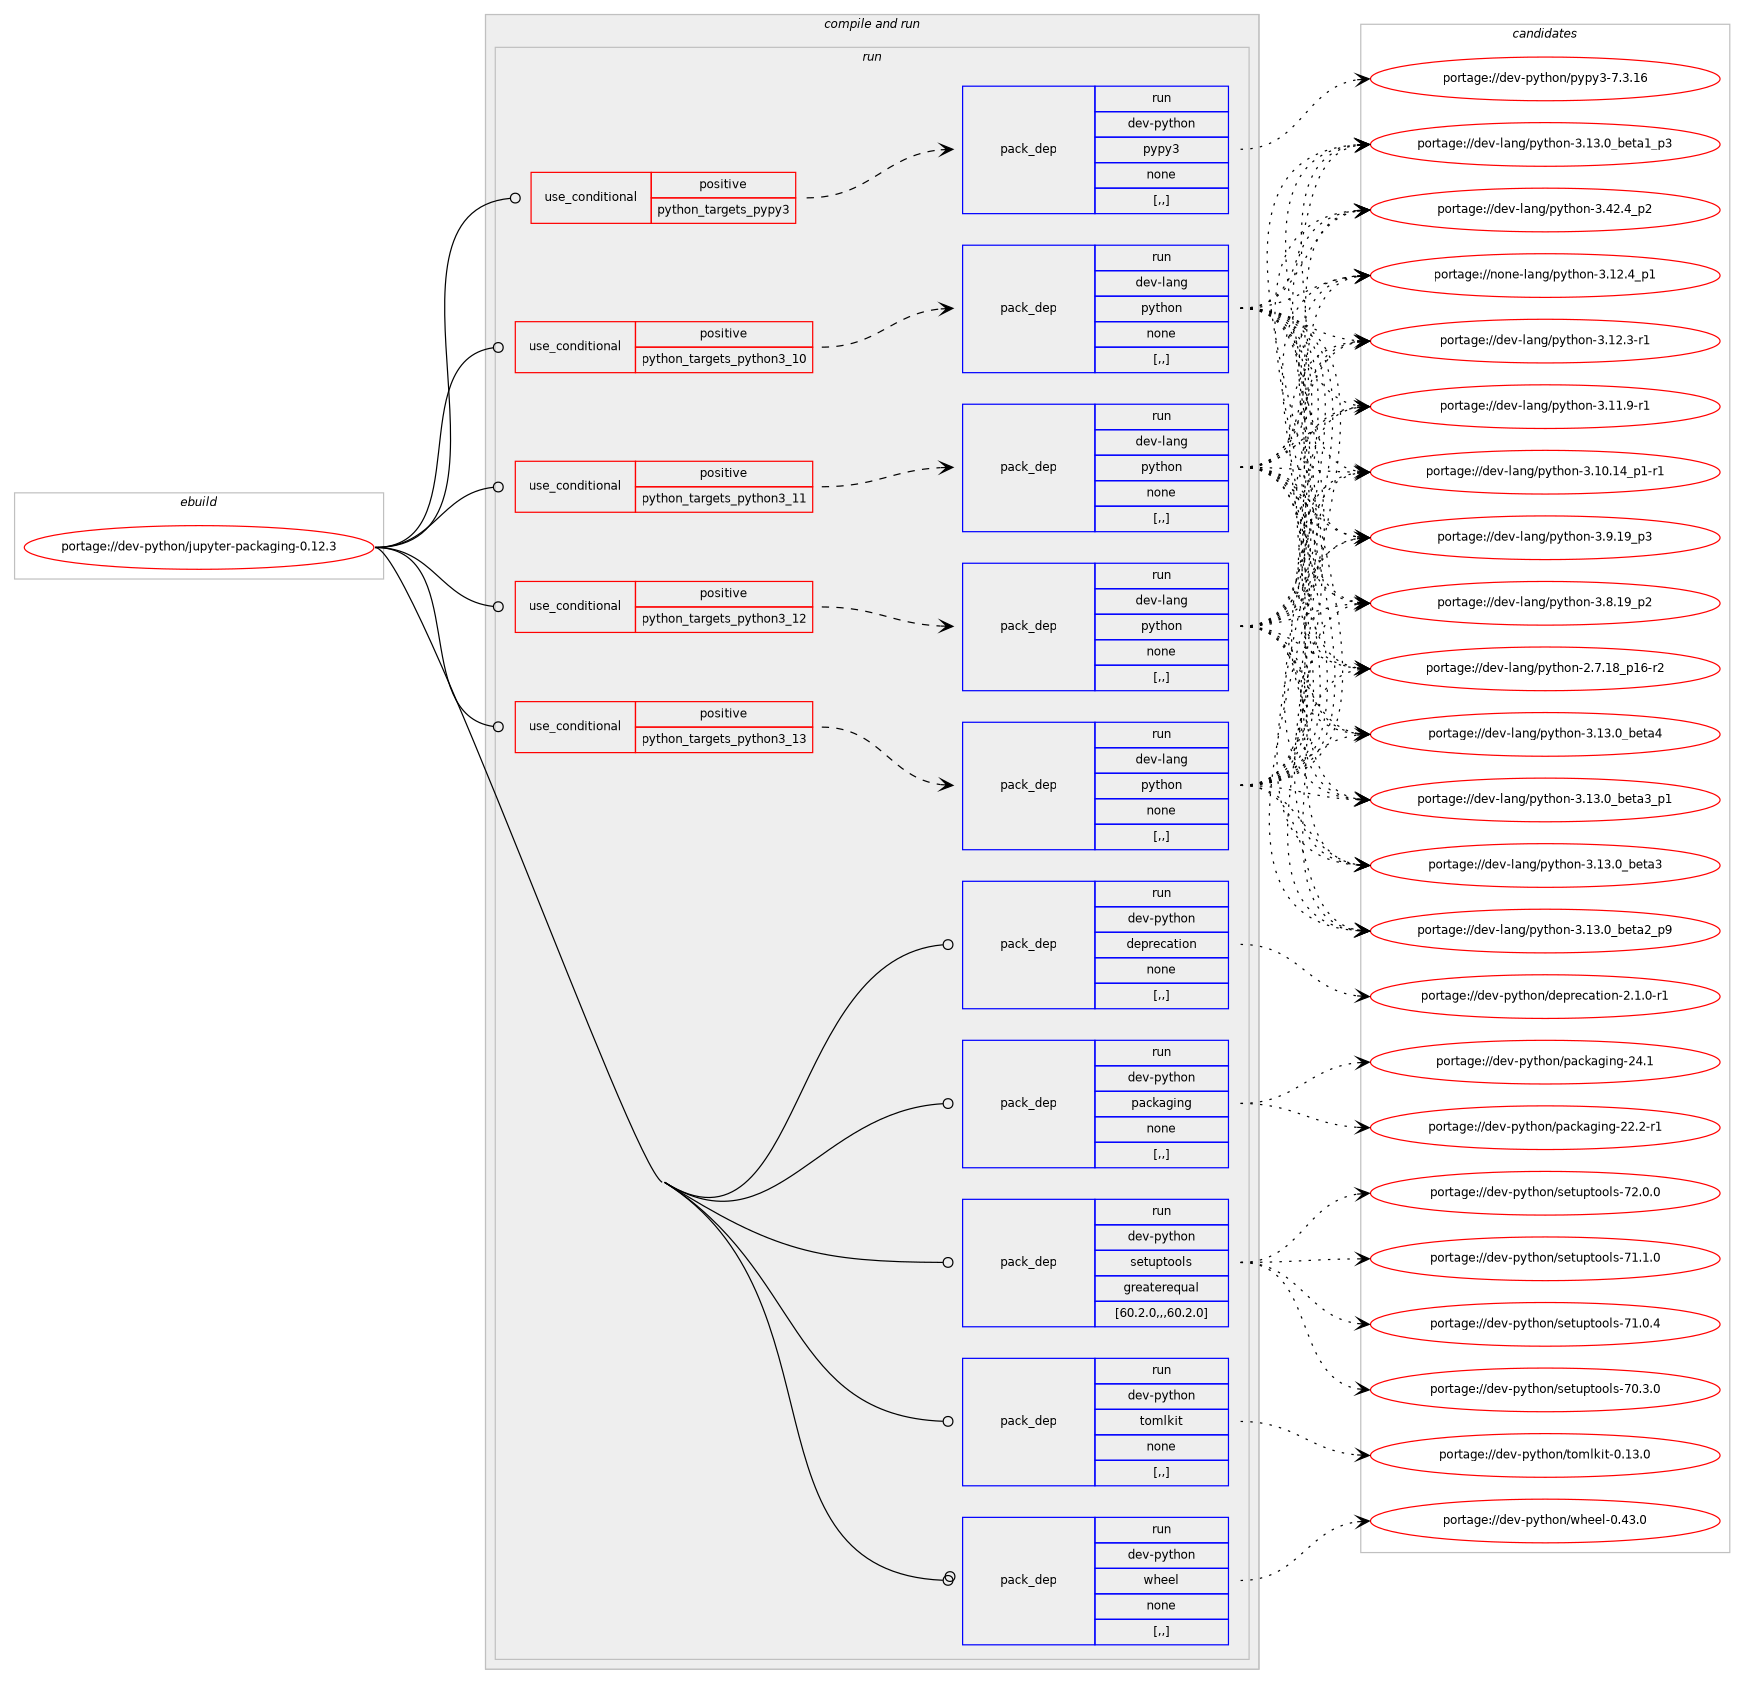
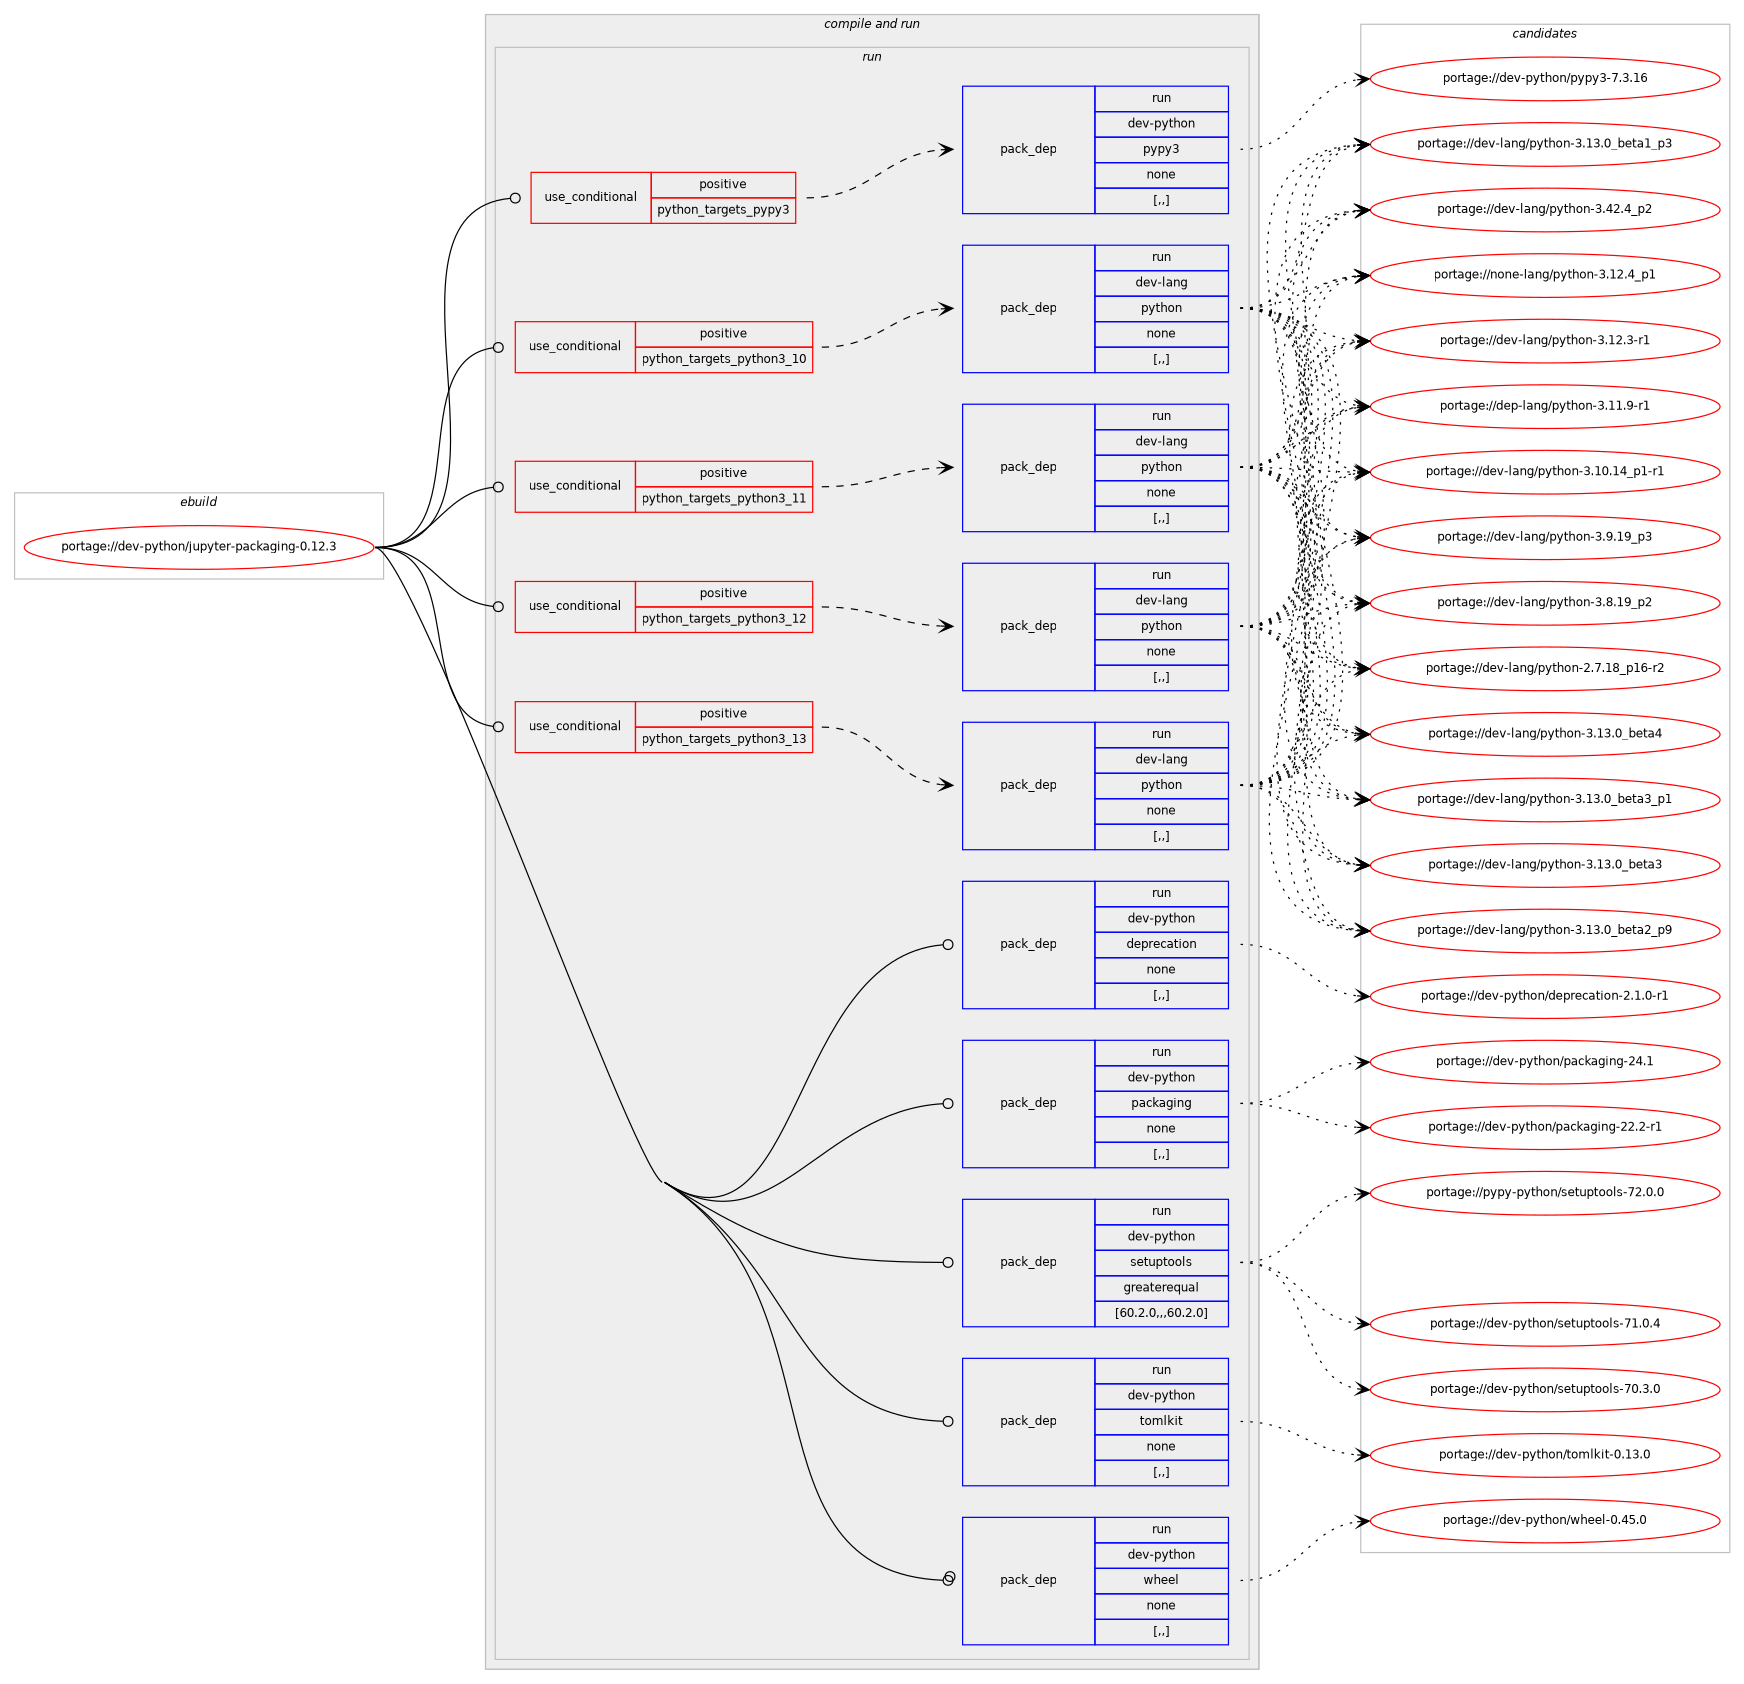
  digraph {
    compound=true
    concentrate=true
    fontname=Helvetica
    fontsize=10
    newrank=true
    rankdir=LR
    ranksep=1.5
    node [color=red fontname=Helvetica fontsize=10]
    edge [arrowhead=vee headport=w style=dotted tailport=e weight=100]
    n1 [label="portage://dev-python/jupyter-packaging-0.12.3" width=4]
    n2 [color=blue label=<<TABLE BORDER="0" CELLBORDER="1" CELLSPACING="0" CELLPADDING="4" WIDTH="220"><TR><TD ROWSPAN="6" CELLPADDING="30">pack_dep</TD></TR><TR><TD WIDTH="110">run</TD></TR><TR><TD>dev-python</TD></TR><TR><TD>pypy3</TD></TR><TR><TD>none</TD></TR><TR><TD>[,,]</TD></TR></TABLE>> shape=none]
    n3 [label=<<TABLE BORDER="0" CELLBORDER="1" CELLSPACING="0" CELLPADDING="4"><TR><TD ROWSPAN="3" CELLPADDING="10">use_conditional</TD></TR><TR><TD>positive</TD></TR><TR><TD>python_targets_pypy3</TD></TR></TABLE>> shape=none]
    n4 [color=blue label=<<TABLE BORDER="0" CELLBORDER="1" CELLSPACING="0" CELLPADDING="4" WIDTH="220"><TR><TD ROWSPAN="6" CELLPADDING="30">pack_dep</TD></TR><TR><TD WIDTH="110">run</TD></TR><TR><TD>dev-lang</TD></TR><TR><TD>python</TD></TR><TR><TD>none</TD></TR><TR><TD>[,,]</TD></TR></TABLE>> shape=none]
    n5 [label=<<TABLE BORDER="0" CELLBORDER="1" CELLSPACING="0" CELLPADDING="4"><TR><TD ROWSPAN="3" CELLPADDING="10">use_conditional</TD></TR><TR><TD>positive</TD></TR><TR><TD>python_targets_python3_10</TD></TR></TABLE>> shape=none]
    n6 [color=blue label=<<TABLE BORDER="0" CELLBORDER="1" CELLSPACING="0" CELLPADDING="4" WIDTH="220"><TR><TD ROWSPAN="6" CELLPADDING="30">pack_dep</TD></TR><TR><TD WIDTH="110">run</TD></TR><TR><TD>dev-lang</TD></TR><TR><TD>python</TD></TR><TR><TD>none</TD></TR><TR><TD>[,,]</TD></TR></TABLE>> shape=none]
    n7 [label=<<TABLE BORDER="0" CELLBORDER="1" CELLSPACING="0" CELLPADDING="4"><TR><TD ROWSPAN="3" CELLPADDING="10">use_conditional</TD></TR><TR><TD>positive</TD></TR><TR><TD>python_targets_python3_11</TD></TR></TABLE>> shape=none]
    n8 [color=blue label=<<TABLE BORDER="0" CELLBORDER="1" CELLSPACING="0" CELLPADDING="4" WIDTH="220"><TR><TD ROWSPAN="6" CELLPADDING="30">pack_dep</TD></TR><TR><TD WIDTH="110">run</TD></TR><TR><TD>dev-lang</TD></TR><TR><TD>python</TD></TR><TR><TD>none</TD></TR><TR><TD>[,,]</TD></TR></TABLE>> shape=none]
    n9 [label=<<TABLE BORDER="0" CELLBORDER="1" CELLSPACING="0" CELLPADDING="4"><TR><TD ROWSPAN="3" CELLPADDING="10">use_conditional</TD></TR><TR><TD>positive</TD></TR><TR><TD>python_targets_python3_12</TD></TR></TABLE>> shape=none]
    n10 [color=blue label=<<TABLE BORDER="0" CELLBORDER="1" CELLSPACING="0" CELLPADDING="4" WIDTH="220"><TR><TD ROWSPAN="6" CELLPADDING="30">pack_dep</TD></TR><TR><TD WIDTH="110">run</TD></TR><TR><TD>dev-lang</TD></TR><TR><TD>python</TD></TR><TR><TD>none</TD></TR><TR><TD>[,,]</TD></TR></TABLE>> shape=none]
    n11 [label=<<TABLE BORDER="0" CELLBORDER="1" CELLSPACING="0" CELLPADDING="4"><TR><TD ROWSPAN="3" CELLPADDING="10">use_conditional</TD></TR><TR><TD>positive</TD></TR><TR><TD>python_targets_python3_13</TD></TR></TABLE>> shape=none]
    n12 [color=blue label=<<TABLE BORDER="0" CELLBORDER="1" CELLSPACING="0" CELLPADDING="4" WIDTH="220"><TR><TD ROWSPAN="6" CELLPADDING="30">pack_dep</TD></TR><TR><TD WIDTH="110">run</TD></TR><TR><TD>dev-python</TD></TR><TR><TD>deprecation</TD></TR><TR><TD>none</TD></TR><TR><TD>[,,]</TD></TR></TABLE>> shape=none]
    n13 [color=blue label=<<TABLE BORDER="0" CELLBORDER="1" CELLSPACING="0" CELLPADDING="4" WIDTH="220"><TR><TD ROWSPAN="6" CELLPADDING="30">pack_dep</TD></TR><TR><TD WIDTH="110">run</TD></TR><TR><TD>dev-python</TD></TR><TR><TD>packaging</TD></TR><TR><TD>none</TD></TR><TR><TD>[,,]</TD></TR></TABLE>> shape=none]
    n14 [color=blue label=<<TABLE BORDER="0" CELLBORDER="1" CELLSPACING="0" CELLPADDING="4" WIDTH="220"><TR><TD ROWSPAN="6" CELLPADDING="30">pack_dep</TD></TR><TR><TD WIDTH="110">run</TD></TR><TR><TD>dev-python</TD></TR><TR><TD>setuptools</TD></TR><TR><TD>greaterequal</TD></TR><TR><TD>[60.2.0,,,60.2.0]</TD></TR></TABLE>> shape=none]
    n15 [color=blue label=<<TABLE BORDER="0" CELLBORDER="1" CELLSPACING="0" CELLPADDING="4" WIDTH="220"><TR><TD ROWSPAN="6" CELLPADDING="30">pack_dep</TD></TR><TR><TD WIDTH="110">run</TD></TR><TR><TD>dev-python</TD></TR><TR><TD>tomlkit</TD></TR><TR><TD>none</TD></TR><TR><TD>[,,]</TD></TR></TABLE>> shape=none]
    n16 [color=blue label=<<TABLE BORDER="0" CELLBORDER="1" CELLSPACING="0" CELLPADDING="4" WIDTH="220"><TR><TD ROWSPAN="6" CELLPADDING="30">pack_dep</TD></TR><TR><TD WIDTH="110">run</TD></TR><TR><TD>dev-python</TD></TR><TR><TD>wheel</TD></TR><TR><TD>none</TD></TR><TR><TD>[,,]</TD></TR></TABLE>> shape=none]
    n17 [label="portage://dev-python/pypy3-7.3.16" width=4]
    n18 [label="portage://dev-lang/python-3.13.0_beta4" width=4]
    n19 [label="portage://dev-lang/python-3.13.0_beta3_p1" width=4]
    n20 [label="portage://dev-lang/python-3.13.0_beta3" width=4]
    n21 [label="portage://dev-lang/python-3.13.0_beta2_p9" width=4]
    n22 [label="portage://dev-lang/python-3.13.0_beta1_p3" width=4]
    n23 [label="portage://dev-lang/python-3.42.4_p2" width=4]
    n24 [label="portage://none-lang/python-3.12.4_p1" width=4]
    n25 [label="portage://dev-lang/python-3.12.3-r1" width=4]
-   n26 [label="portage://dev-lang/python-3.11.9-r1" width=4]
+   n26 [label="portage://dep-lang/python-3.11.9-r1" width=4]
    n27 [label="portage://dev-lang/python-3.10.14_p1-r1" width=4]
    n28 [label="portage://dev-lang/python-3.9.19_p3" width=4]
    n29 [label="portage://dev-lang/python-3.8.19_p2" width=4]
    n30 [label="portage://dev-lang/python-2.7.18_p16-r2" width=4]
    n31 [label="portage://dev-python/deprecation-2.1.0-r1" width=4]
    n32 [label="portage://dev-python/packaging-24.1" width=4]
    n33 [label="portage://dev-python/packaging-22.2-r1" width=4]
-   n34 [label="portage://dev-python/setuptools-72.0.0" width=4]
-   n35 [label="portage://dev-python/setuptools-71.1.0" width=4]
+   n34 [label="portage://pypy-python/setuptools-72.0.0" width=4]
    n36 [label="portage://dev-python/setuptools-71.0.4" width=4]
    n37 [label="portage://dev-python/setuptools-70.3.0" width=4]
    n38 [label="portage://dev-python/tomlkit-0.13.0" width=4]
-   n39 [label="portage://dev-python/wheel-0.43.0" width=4]
+   n39 [label="portage://dev-python/wheel-0.45.0" width=4]
    subgraph cluster_1 {
      color=gray
      label=<<i>ebuild</i>>
      n1
    }
    subgraph cluster_2 {
      color=gray
      label=<<i>dependencies</i>>
      subgraph cluster_3 {
        color=gray
        fillcolor="#eeeeee"
        label=<<i>compile</i>>
        style=filled
      }
      subgraph cluster_4 {
        color=gray
        fillcolor="#eeeeee"
        label=<<i>compile and run</i>>
        style=filled
      }
      subgraph cluster_5 {
        color=gray
        fillcolor="#eeeeee"
        label=<<i>run</i>>
        style=filled
        subgraph sub_6 {
          color=gray
          fillcolor="#eeeeee"
          label=<<i>run</i>>
          style=filled
          n3
          subgraph sub_7 {
            color=gray
            fillcolor="#eeeeee"
            label=<<i>run</i>>
            style=filled
            n2
          }
        }
        subgraph sub_8 {
          color=gray
          fillcolor="#eeeeee"
          label=<<i>run</i>>
          style=filled
          n5
          subgraph sub_9 {
            color=gray
            fillcolor="#eeeeee"
            label=<<i>run</i>>
            style=filled
            n4
          }
        }
        subgraph sub_10 {
          color=gray
          fillcolor="#eeeeee"
          label=<<i>run</i>>
          style=filled
          n7
          subgraph sub_11 {
            color=gray
            fillcolor="#eeeeee"
            label=<<i>run</i>>
            style=filled
            n6
          }
        }
        subgraph sub_12 {
          color=gray
          fillcolor="#eeeeee"
          label=<<i>run</i>>
          style=filled
          n9
          subgraph sub_13 {
            color=gray
            fillcolor="#eeeeee"
            label=<<i>run</i>>
            style=filled
            n8
          }
        }
        subgraph sub_14 {
          color=gray
          fillcolor="#eeeeee"
          label=<<i>run</i>>
          style=filled
          n11
          subgraph sub_15 {
            color=gray
            fillcolor="#eeeeee"
            label=<<i>run</i>>
            style=filled
            n10
          }
        }
        subgraph sub_16 {
          color=gray
          fillcolor="#eeeeee"
          label=<<i>run</i>>
          style=filled
          n12
        }
        subgraph sub_17 {
          color=gray
          fillcolor="#eeeeee"
          label=<<i>run</i>>
          style=filled
          n13
        }
        subgraph sub_18 {
          color=gray
          fillcolor="#eeeeee"
          label=<<i>run</i>>
          style=filled
          n14
        }
        subgraph sub_19 {
          color=gray
          fillcolor="#eeeeee"
          label=<<i>run</i>>
          style=filled
          n15
        }
        subgraph sub_20 {
          color=gray
          fillcolor="#eeeeee"
          label=<<i>run</i>>
          style=filled
          n16
        }
      }
    }
    subgraph cluster_21 {
      color=gray
      label=<<i>candidates</i>>
      rank=same
      subgraph sub_22 {
        color=black
        label=<<i>candidates</i>>
        nodesep=1
        rank=same
        n17
      }
      subgraph sub_23 {
        color=black
        label=<<i>candidates</i>>
        nodesep=1
        rank=same
        n18
        n19
        n20
        n21
        n22
        n23
        n24
        n25
        n26
        n27
        n28
        n29
        n30
      }
      subgraph sub_24 {
        color=black
        label=<<i>candidates</i>>
        nodesep=1
        rank=same
        n18
        n19
        n20
        n21
        n22
        n23
        n24
        n25
        n26
        n27
        n28
        n29
        n30
      }
      subgraph sub_25 {
        color=black
        label=<<i>candidates</i>>
        nodesep=1
        rank=same
        n18
        n19
        n20
        n21
        n22
        n23
        n24
        n25
        n26
        n27
        n28
        n29
        n30
      }
      subgraph sub_26 {
        color=black
        label=<<i>candidates</i>>
        nodesep=1
        rank=same
        n18
        n19
        n20
        n21
        n22
        n23
        n24
        n25
        n26
        n27
        n28
        n29
        n30
      }
      subgraph sub_27 {
        color=black
        label=<<i>candidates</i>>
        nodesep=1
        rank=same
        n31
      }
      subgraph sub_28 {
        color=black
        label=<<i>candidates</i>>
        nodesep=1
        rank=same
        n32
        n33
      }
      subgraph sub_29 {
        color=black
        label=<<i>candidates</i>>
        nodesep=1
        rank=same
        n34
-       n35
        n36
        n37
      }
      subgraph sub_30 {
        color=black
        label=<<i>candidates</i>>
        nodesep=1
        rank=same
        n38
      }
      subgraph sub_31 {
        color=black
        label=<<i>candidates</i>>
        nodesep=1
        rank=same
        n39
      }
    }
    n1 -> n3 [arrowhead=odot style=solid weight=20]
    n1 -> n5 [arrowhead=odot style=solid weight=20]
    n1 -> n7 [arrowhead=odot style=solid weight=20]
    n1 -> n9 [arrowhead=odot style=solid weight=20]
    n1 -> n11 [arrowhead=odot style=solid weight=20]
    n1 -> n12 [arrowhead=odot style=solid weight=20]
    n1 -> n13 [arrowhead=odot style=solid weight=20]
    n1 -> n14 [arrowhead=odot style=solid weight=20]
    n1 -> n15 [arrowhead=odot style=solid weight=20]
    n1 -> n16 [arrowhead=odot style=solid weight=20]
    n2 -> n17
    n3 -> n2 [style=dashed weight=20]
    n4 -> n18
    n4 -> n19
    n4 -> n20
    n4 -> n21
    n4 -> n22
    n4 -> n23
    n4 -> n24
    n4 -> n25
    n4 -> n26
    n4 -> n27
    n4 -> n28
    n4 -> n29
    n4 -> n30
    n5 -> n4 [style=dashed weight=20]
    n6 -> n18
    n6 -> n19
    n6 -> n20
    n6 -> n21
    n6 -> n22
    n6 -> n23
    n6 -> n24
    n6 -> n25
    n6 -> n26
    n6 -> n27
    n6 -> n28
    n6 -> n29
    n6 -> n30
    n7 -> n6 [style=dashed weight=20]
    n8 -> n18
    n8 -> n19
    n8 -> n20
    n8 -> n21
    n8 -> n22
    n8 -> n23
    n8 -> n24
    n8 -> n25
    n8 -> n26
    n8 -> n27
    n8 -> n28
    n8 -> n29
    n8 -> n30
    n9 -> n8 [style=dashed weight=20]
    n10 -> n18
    n10 -> n19
    n10 -> n20
    n10 -> n21
    n10 -> n22
    n10 -> n23
    n10 -> n24
    n10 -> n25
    n10 -> n26
    n10 -> n27
    n10 -> n28
    n10 -> n29
    n10 -> n30
    n11 -> n10 [style=dashed weight=20]
    n12 -> n31
    n13 -> n32
    n13 -> n33
    n14 -> n34
-   n14 -> n35
    n14 -> n36
    n14 -> n37
    n15 -> n38
    n16 -> n39
  }
